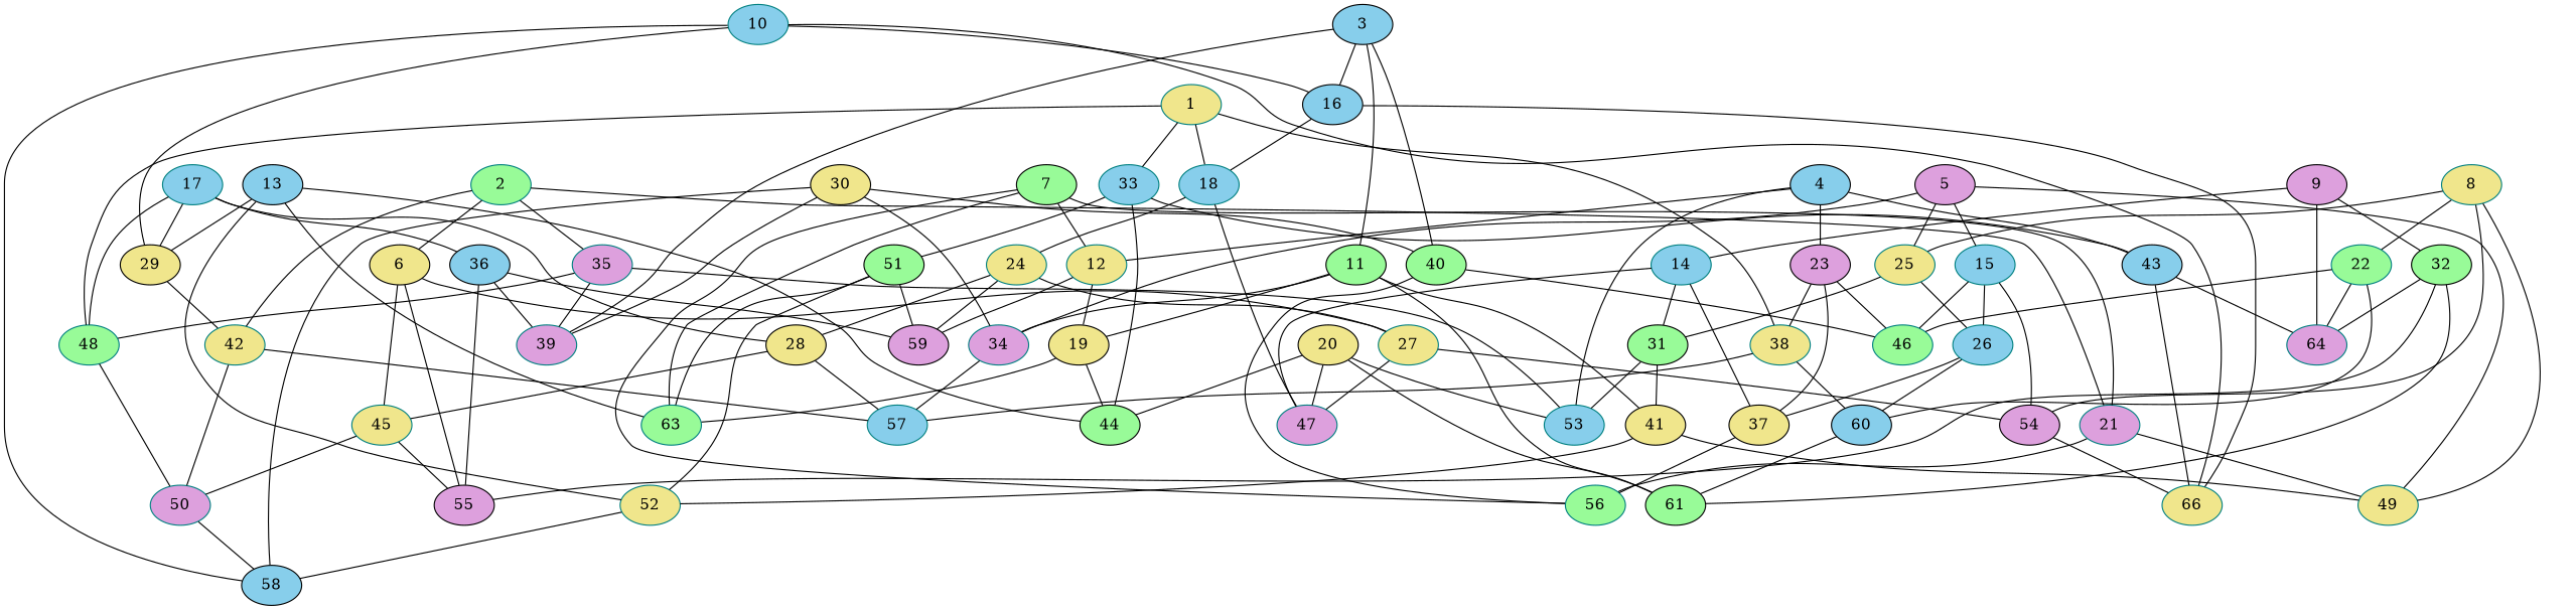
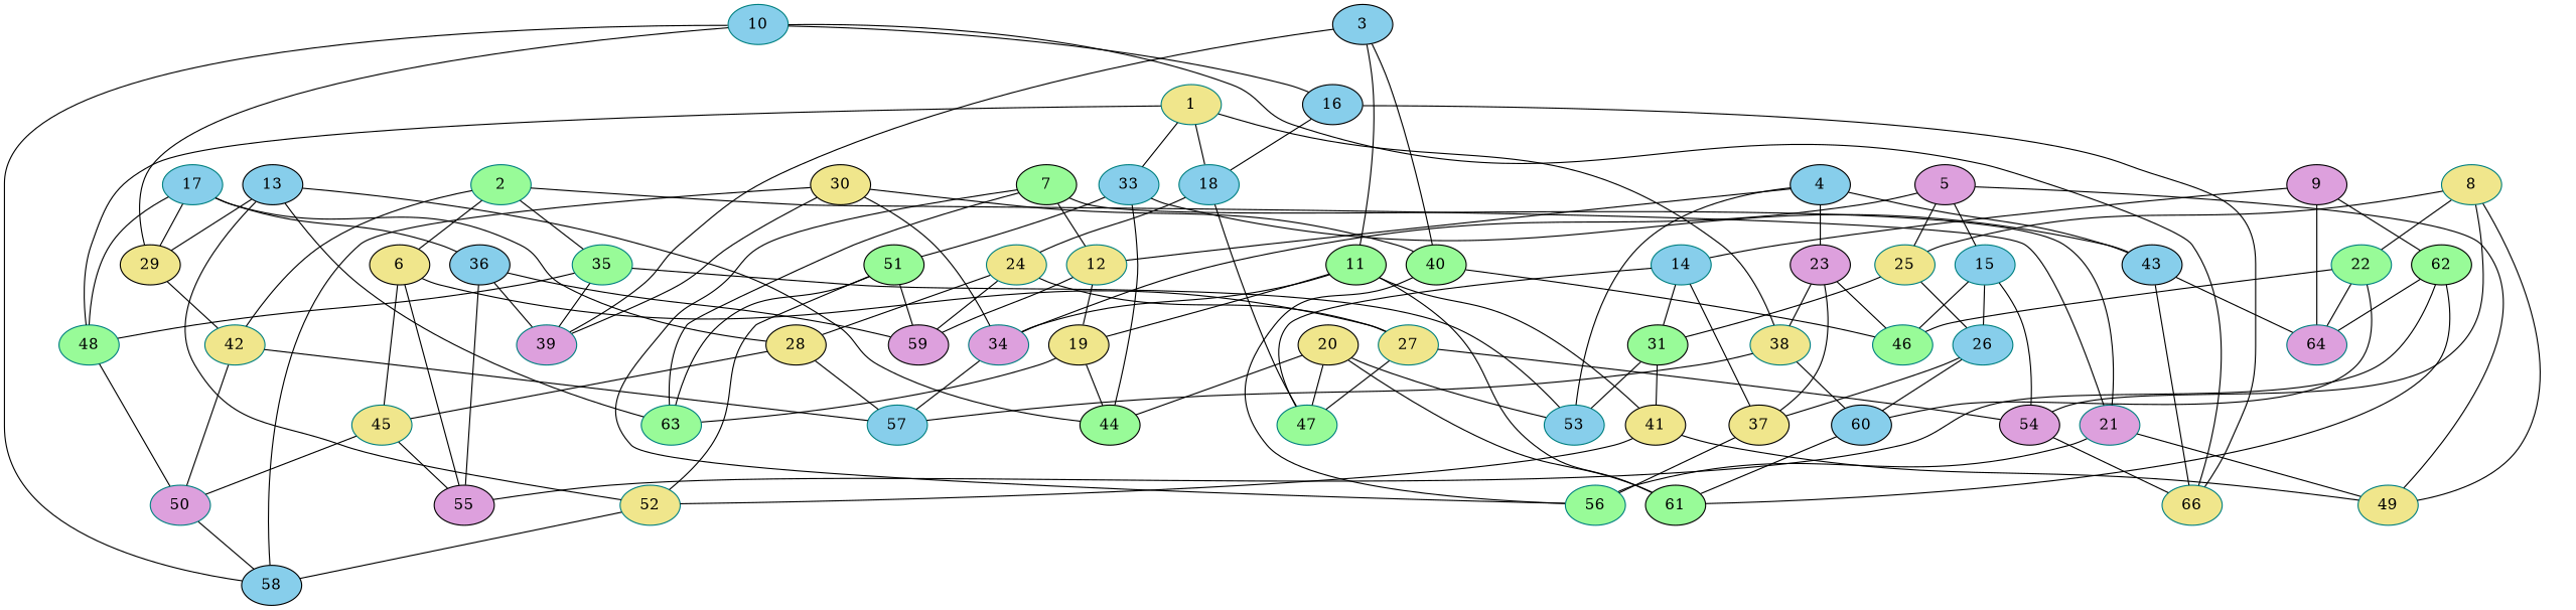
  graph {
    node [color=teal fillcolor=khaki style=filled]
    18 [fillcolor=skyblue]
    1
    33 [fillcolor=skyblue]
    38
    48 [fillcolor=palegreen]
-   47 [fillcolor=plum]
+   47 [fillcolor=palegreen]
    24
    43 [color=black fillcolor=skyblue]
    44 [color=black fillcolor=palegreen]
    51 [color=black fillcolor=palegreen]
    60 [color=black fillcolor=skyblue]
    57 [fillcolor=skyblue]
    50 [fillcolor=plum]
    2 [fillcolor=palegreen]
    6 [color=black]
    21 [fillcolor=plum]
-   35 [fillcolor=plum]
+   35 [fillcolor=palegreen]
    42
    27
    45
    55 [color=black fillcolor=plum]
    49
    56 [fillcolor=palegreen]
    39 [fillcolor=plum]
    53 [fillcolor=skyblue]
    3 [color=black fillcolor=skyblue]
    11 [color=black fillcolor=palegreen]
    16 [color=black fillcolor=skyblue]
    40 [color=black fillcolor=palegreen]
    34 [fillcolor=plum]
    19 [color=black]
    41 [color=black]
    61 [color=black fillcolor=palegreen]
    n34 [label=66]
    46 [fillcolor=palegreen]
    4 [color=black fillcolor=skyblue]
    12
    23 [color=black fillcolor=plum]
    59 [color=black fillcolor=plum]
    37 [color=black]
    64 [fillcolor=plum]
    5 [color=black fillcolor=plum]
    15 [fillcolor=skyblue]
    25
    54 [color=black fillcolor=plum]
    26 [fillcolor=skyblue]
    31 [color=black fillcolor=palegreen]
    7 [color=black fillcolor=palegreen]
    63 [fillcolor=palegreen]
    8
    22 [fillcolor=palegreen]
    9 [color=black fillcolor=plum]
    14 [fillcolor=skyblue]
-   32 [color=black fillcolor=palegreen]
+   32 [color=black fillcolor=palegreen label=62]
    10 [fillcolor=skyblue]
    29 [color=black]
    58 [color=black fillcolor=skyblue]
    52
    13 [color=black fillcolor=skyblue]
    17 [fillcolor=skyblue]
    28 [color=black]
    36 [color=black fillcolor=skyblue]
    20 [color=black]
    30 [color=black]
    18 -- 47
    18 -- 24
    1 -- 18
    1 -- 33
    1 -- 38
    1 -- 48
    33 -- 43
    33 -- 44
    33 -- 51
    38 -- 60
    38 -- 57
    48 -- 50
    24 -- 27
    24 -- 59
    24 -- 28
    43 -- n34
    43 -- 64
    51 -- 59
    51 -- 63
    51 -- 52
    60 -- 61
    50 -- 58
    2 -- 6
    2 -- 21
    2 -- 35
    2 -- 42
    6 -- 27
    6 -- 45
    6 -- 55
    21 -- 49
    21 -- 56
    35 -- 48
    35 -- 39
    35 -- 53
    42 -- 57
    42 -- 50
    27 -- 47
    27 -- 54
    45 -- 50
    45 -- 55
    3 -- 39
    3 -- 11
-   3 -- 16
    3 -- 40
    11 -- 34
    11 -- 19
    11 -- 41
    11 -- 61
    16 -- 18
    16 -- n34
    40 -- 56
    40 -- 46
    34 -- 57
    19 -- 44
    19 -- 63
    41 -- 49
    41 -- 52
    4 -- 43
    4 -- 53
    4 -- 12
    4 -- 23
    12 -- 19
    12 -- 59
    23 -- 38
    23 -- 46
    23 -- 37
    37 -- 56
    5 -- 49
    5 -- 34
    5 -- 15
    5 -- 25
    15 -- 46
    15 -- 54
    15 -- 26
    25 -- 26
    25 -- 31
    54 -- n34
    26 -- 60
    26 -- 37
    31 -- 53
    31 -- 41
    7 -- 21
    7 -- 56
    7 -- 12
    7 -- 63
    8 -- 49
    8 -- 25
    8 -- 54
    8 -- 22
    22 -- 60
    22 -- 46
    22 -- 64
    9 -- 64
    9 -- 14
    9 -- 32
    14 -- 47
    14 -- 37
    14 -- 31
    32 -- 55
    32 -- 61
    32 -- 64
    10 -- 16
    10 -- n34
    10 -- 29
    10 -- 58
    29 -- 42
    52 -- 58
    13 -- 44
    13 -- 63
    13 -- 29
    13 -- 52
    17 -- 48
    17 -- 29
    17 -- 28
    17 -- 36
    28 -- 57
    28 -- 45
    36 -- 55
    36 -- 39
    36 -- 59
    20 -- 47
    20 -- 44
    20 -- 53
    20 -- 61
    30 -- 39
    30 -- 40
    30 -- 34
    30 -- 58
  }
